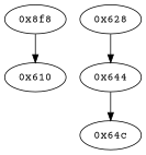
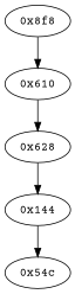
  strict digraph {
    fontname="Courier Prime"
    node [fontname="Courier Prime"]
    edge [fontname="Courier Prime"]
    "0x610" [opcode="[u'lsl', u'b']"]
    "0x628" [opcode="[u'push', u'mov', u'tst', u'b']"]
-   "0x644" [opcode="[u'ldr', u'add']"]
-   "0x64c" [opcode="[u'bl', u'mov', u'pop']"]
+   "0x644" [opcode="[u'ldr', u'add']" label="0x144"]
+   "0x64c" [opcode="[u'bl', u'mov', u'pop']" label="0x54c"]
    n5 [label="0x8f8" opcode="[u'ldr', u'ldrb', u'lsl', u'asr', u'cmp', u'b']"]
+   "0x610" -> "0x628"
    "0x628" -> "0x644"
    "0x644" -> "0x64c"
    n5 -> "0x610"
  }
